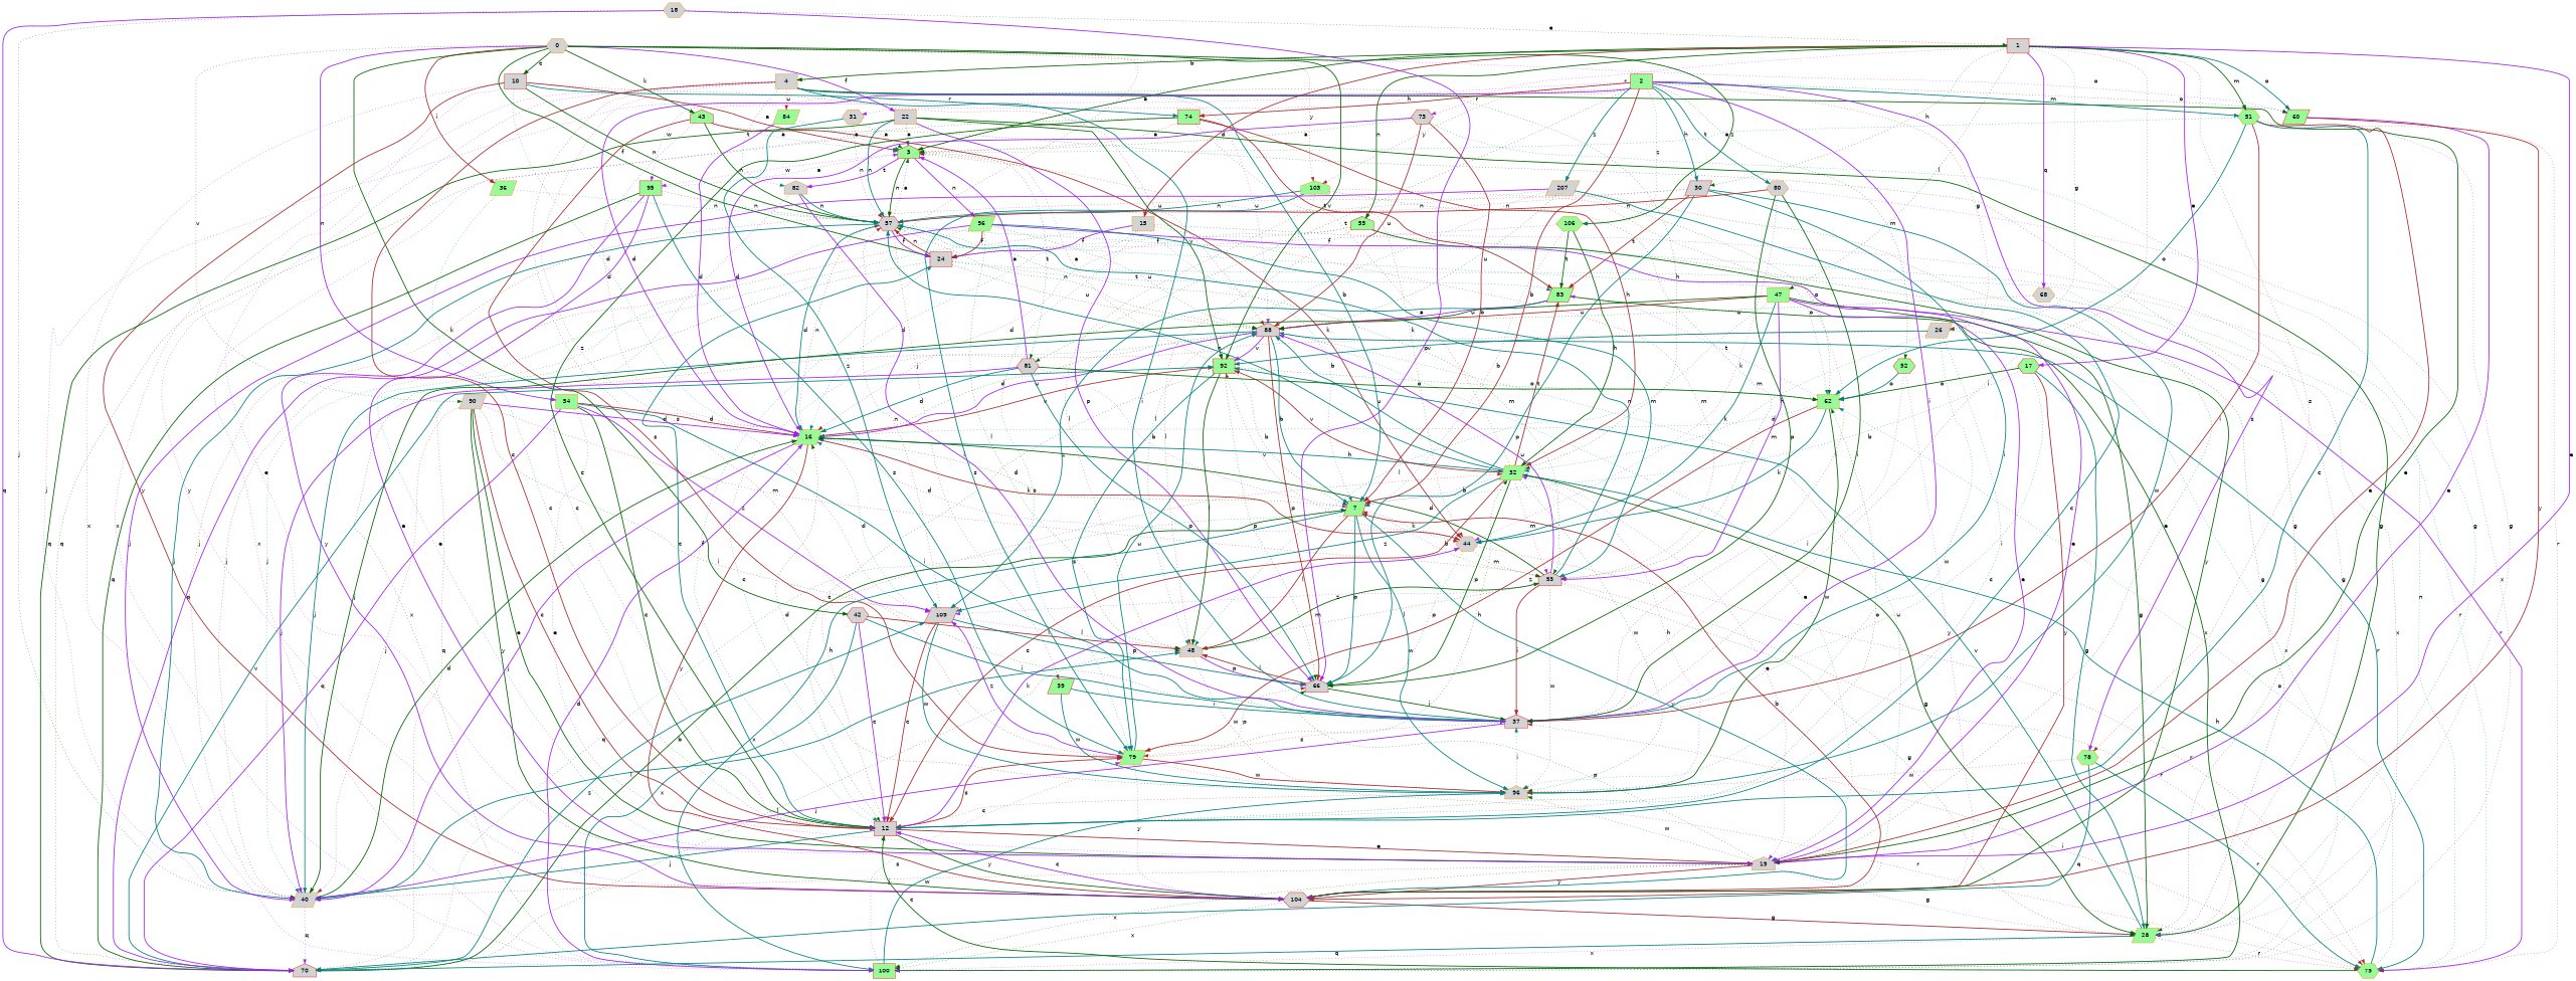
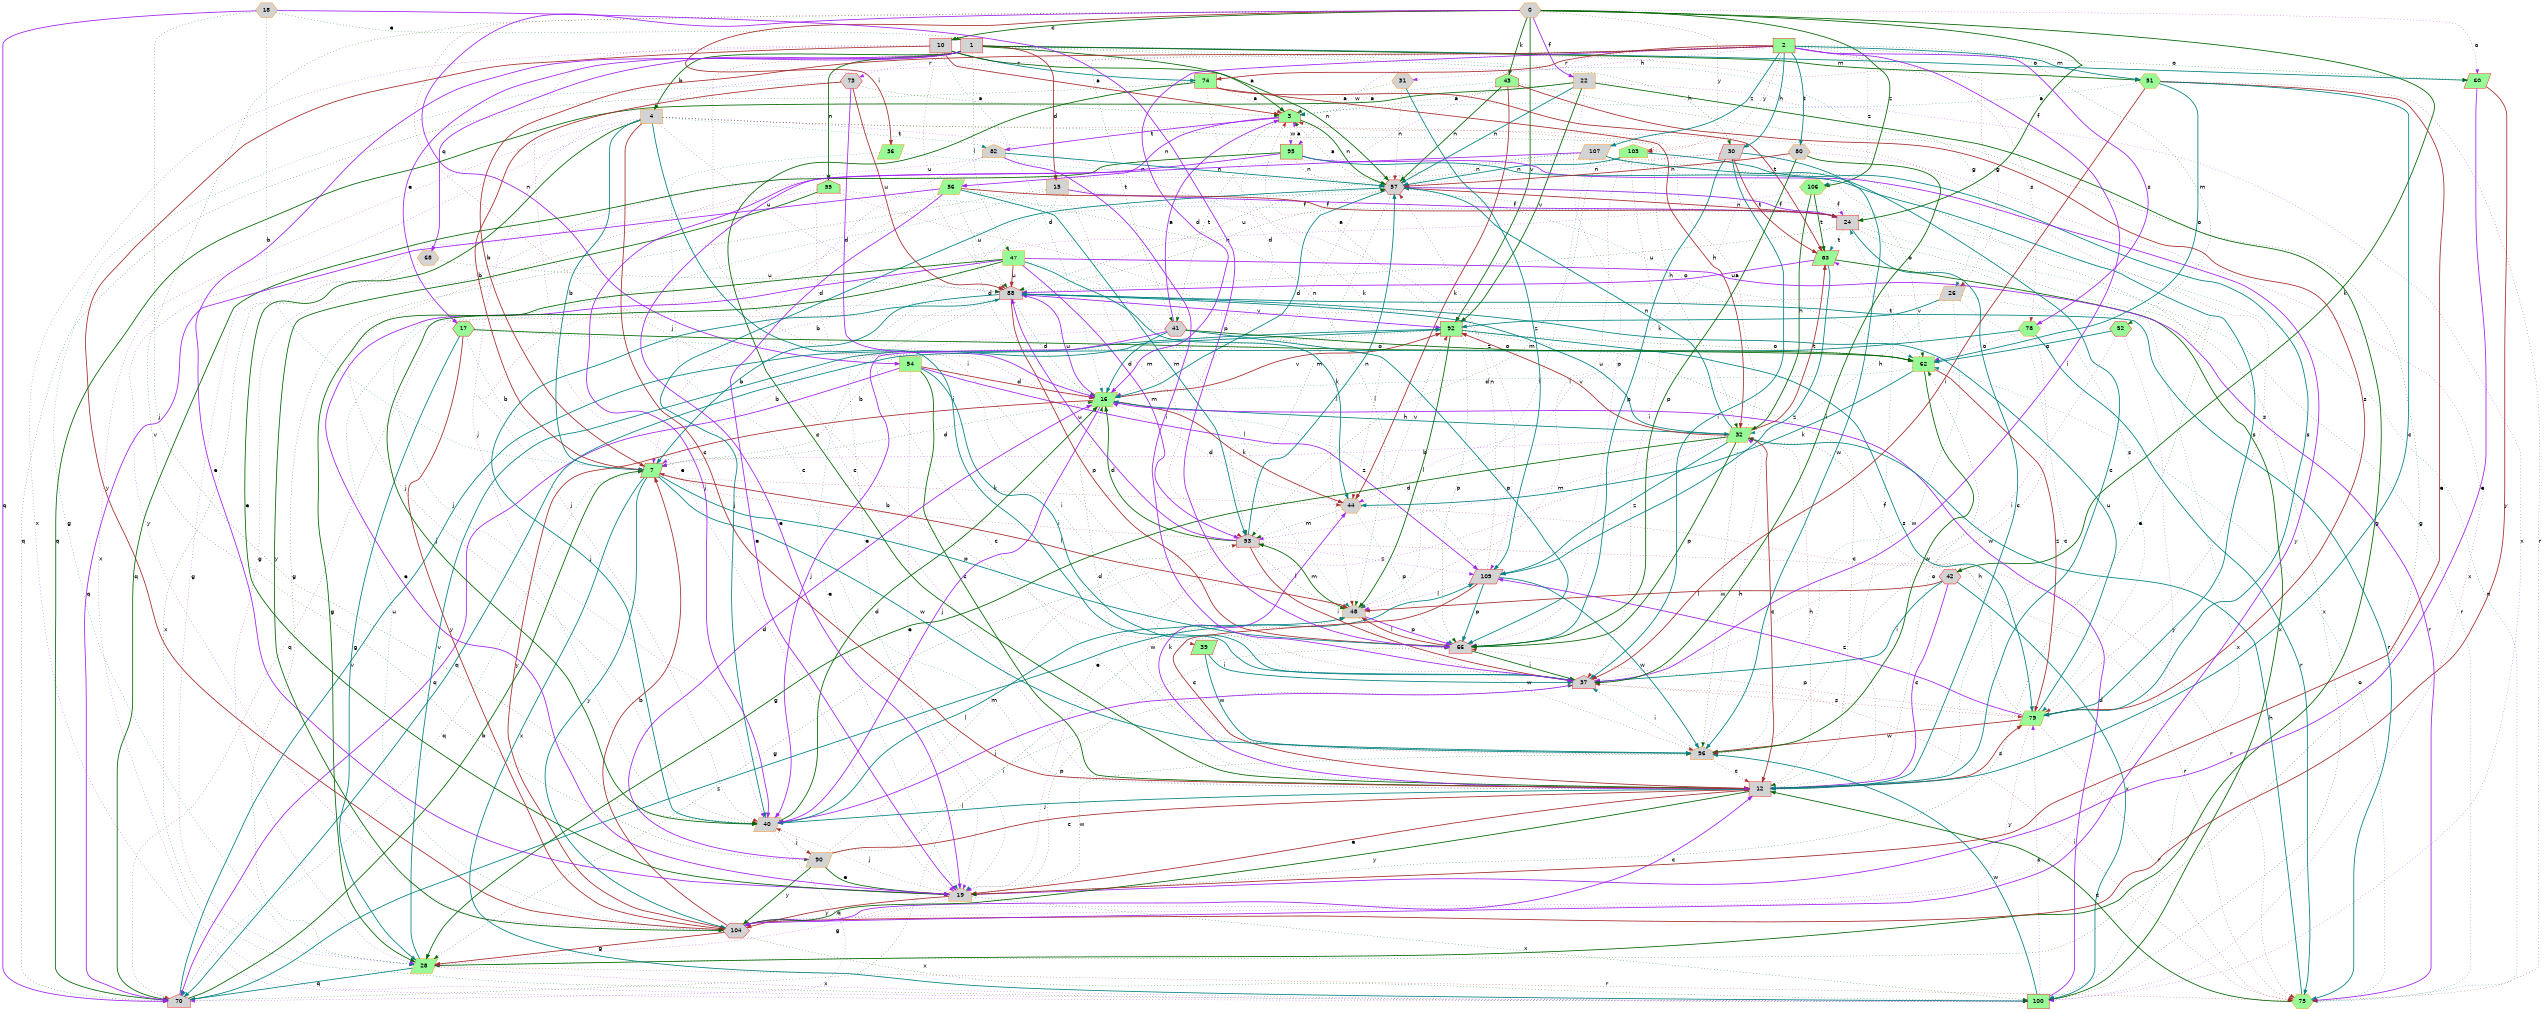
  strict digraph {
    fontname="DejaVu Sans"
    node [color=darkorange fillcolor=lightgrey fontname="DejaVu Sans" shape=hexagon style=filled]
    edge [color=teal fontname="DejaVu Sans" style=bold]
    10 [color=red shape=box]
    0
    22 [shape=box]
    24 [color=red shape=box]
    36 [fillcolor=palegreen shape=parallelogram]
    39 [color=red fillcolor=palegreen shape=parallelogram]
    42 [color=red]
    43 [color=red fillcolor=palegreen shape=house]
    54 [fillcolor=palegreen shape=box]
    60 [color=red fillcolor=palegreen shape=parallelogram]
    90 [shape=parallelogram]
    92 [color=red fillcolor=palegreen shape=box]
    103 [fillcolor=palegreen shape=house]
    106 [fillcolor=palegreen]
    3 [color=red fillcolor=palegreen shape=house]
    19 [shape=house]
    16 [fillcolor=palegreen shape=parallelogram]
    74 [color=red fillcolor=palegreen shape=box]
    57 [color=red]
    88 [color=red shape=house]
    100 [color=red fillcolor=palegreen shape=box]
    104 [color=red]
    66 [color=red shape=house]
    70 [color=red shape=house]
    28 [fillcolor=palegreen shape=parallelogram]
    12 [color=red shape=box]
    75 [fillcolor=palegreen]
    83 [color=red fillcolor=palegreen shape=parallelogram]
    37 [color=red shape=house]
    96 [shape=house]
    48 [shape=house]
    79 [fillcolor=palegreen shape=parallelogram]
    44
    109 [color=red shape=parallelogram]
    40 [shape=parallelogram]
    53 [color=red shape=house]
    7 [color=red fillcolor=palegreen shape=parallelogram]
    62 [fillcolor=palegreen shape=box]
    32 [fillcolor=palegreen shape=parallelogram]
    1 [color=red shape=box]
    4 [shape=box]
    15 [shape=box]
    17 [color=red fillcolor=palegreen]
    26 [shape=parallelogram]
    30 [color=red shape=parallelogram]
    47 [fillcolor=palegreen shape=box]
    51 [fillcolor=palegreen]
    55 [color=red fillcolor=palegreen shape=house]
    68
    73 [color=red]
    78 [fillcolor=palegreen]
-   81 [color=red]
+   81 [color=red label=41]
    95 [color=red fillcolor=palegreen shape=box]
    56 [fillcolor=palegreen shape=parallelogram]
    82 [shape=house]
-   84 [fillcolor=palegreen shape=parallelogram]
    18
    2 [color=red fillcolor=palegreen shape=box]
    31
    52 [color=red fillcolor=palegreen]
    80
-   107 [shape=parallelogram label=207]
+   107 [shape=parallelogram]
    10 -> 3 [color=brown label=a]
    10 -> 19 [color=purple label=e style=dotted]
    10 -> 16 [label=d style=dotted]
    10 -> 74 [label=r]
    10 -> 57 [color=darkgreen label=n]
    10 -> 88 [color=brown label=u style=dotted]
    10 -> 100 [color=purple label=x style=dotted]
    10 -> 104 [color=brown label=y]
    0 -> 10 [color=darkgreen label=c]
    0 -> 22 [color=purple label=f]
    0 -> 24 [color=darkgreen label=f]
    0 -> 36 [color=brown label=i]
    0 -> 39 [color=brown label=j style=dotted]
    0 -> 42 [color=darkgreen label=k]
    0 -> 43 [color=darkgreen label=k]
    0 -> 54 [color=purple label=n]
    0 -> 60 [color=purple label=o style=dotted]
    0 -> 90 [color=darkgreen label=v style=dotted]
    0 -> 92 [color=darkgreen label=v]
    0 -> 103 [color=brown label=y style=dotted]
    0 -> 106 [color=darkgreen label=z]
    22 -> 92 [color=darkgreen label=v]
    22 -> 3 [color=darkgreen label=a style=dotted]
    22 -> 57 [label=n]
    22 -> 100 [color=purple label=x style=dotted]
-   22 -> 66 [color=purple label=p]
+   22 -> 66 [color=purple label=p style=dotted]
    22 -> 70 [color=darkgreen label=q]
    22 -> 28 [color=darkgreen label=g]
    24 -> 57 [color=brown label=n]
    24 -> 88 [color=darkgreen label=u style=dotted]
    24 -> 100 [color=darkgreen label=x style=dotted]
    24 -> 12 [label=c]
    24 -> 75 [label=r style=dotted]
    24 -> 83 [label=t style=dotted]
    36 -> 57 [label=n style=dotted]
    36 -> 12 [label=c style=dotted]
    39 -> 37 [label=i]
    39 -> 96 [label=w]
    42 -> 100 [label=x]
    42 -> 12 [color=purple label=c]
    42 -> 37 [label=i]
    42 -> 48 [color=brown label=l]
    43 -> 3 [label=a style=dotted]
    43 -> 16 [color=purple label=d style=dotted]
    43 -> 57 [color=darkgreen label=n]
    43 -> 28 [color=darkgreen label=g style=dotted]
    43 -> 79 [color=brown label=s]
    43 -> 44 [color=brown label=k]
    54 -> 19 [color=purple label=e style=dotted]
    54 -> 16 [color=brown label=d]
    54 -> 70 [color=purple label=q]
    54 -> 12 [color=darkgreen label=c]
    54 -> 37 [label=i]
    54 -> 109 [color=purple label=z]
    60 -> 19 [color=purple label=e]
    60 -> 104 [color=brown label=y]
    90 -> 19 [color=darkgreen label=e]
    90 -> 16 [color=purple label=d]
    90 -> 104 [color=darkgreen label=y]
    90 -> 12 [color=brown label=c]
    90 -> 37 [color=darkgreen label=i style=dotted]
-   90 -> 40 [color=brown label=j style=dotted]
+   40 -> 90 [color=brown label=j style=dotted]
    90 -> 53 [color=brown label=m style=dotted]
    92 -> 3 [color=brown label=a style=dotted]
    92 -> 66 [color=darkgreen label=p style=dotted]
    92 -> 12 [color=darkgreen label=c style=dotted]
    92 -> 48 [color=darkgreen label=l]
    92 -> 79 [label=s]
    92 -> 7 [color=darkgreen label=b style=dotted]
    92 -> 62 [color=darkgreen label=o style=dotted]
    103 -> 57 [label=n]
    103 -> 37 [color=brown label=i style=dotted]
    103 -> 48 [color=brown label=l style=dotted]
    103 -> 79 [label=s]
    103 -> 53 [color=darkgreen label=m style=dotted]
    106 -> 24 [color=purple label=f style=dotted]
    106 -> 83 [color=darkgreen label=t]
    106 -> 7 [color=purple label=b style=dotted]
    106 -> 32 [color=darkgreen label=h]
    3 -> 57 [color=darkgreen label=n]
    3 -> 81 [color=darkgreen label=t style=dotted]
    3 -> 95 [color=purple label=w style=dotted]
    3 -> 56 [color=purple label=n]
    3 -> 82 [color=purple label=t]
    19 -> 100 [color=darkgreen label=x style=dotted]
    19 -> 104 [color=brown label=y]
    19 -> 66 [color=darkgreen label=p style=dotted]
    19 -> 28 [color=purple label=g style=dotted]
    19 -> 96 [color=darkgreen label=w style=dotted]
    19 -> 40 [color=brown label=j style=dotted]
    16 -> 92 [color=brown label=v]
    16 -> 57 [color=brown label=n style=dotted]
    16 -> 88 [color=purple label=u]
    16 -> 104 [color=brown label=y]
    16 -> 44 [color=brown label=k]
    16 -> 40 [color=purple label=j]
    16 -> 32 [label=h]
    74 -> 3 [color=brown label=a style=dotted]
    74 -> 70 [color=darkgreen label=q style=dotted]
    74 -> 12 [color=darkgreen label=c]
    74 -> 83 [color=brown label=t]
    74 -> 44 [color=brown label=k style=dotted]
    74 -> 32 [color=brown label=h]
    57 -> 24 [color=purple label=f]
    57 -> 3 [color=darkgreen label=a style=dotted]
    57 -> 19 [label=e style=dotted]
    57 -> 16 [label=d]
    57 -> 40 [label=j]
    57 -> 53 [color=darkgreen label=m style=dotted]
    57 -> 62 [label=o style=dotted]
    88 -> 92 [color=purple label=v]
    88 -> 19 [label=e style=dotted]
    88 -> 16 [color=darkgreen label=d style=dotted]
    88 -> 57 [color=darkgreen label=n style=dotted]
    88 -> 66 [color=brown label=p]
    88 -> 12 [label=c style=dotted]
    88 -> 75 [label=r]
    88 -> 40 [label=j]
    88 -> 7 [label=b]
    100 -> 16 [color=purple label=d]
    100 -> 96 [label=w]
    100 -> 79 [color=purple label=s style=dotted]
    104 -> 88 [label=u style=dotted]
    104 -> 100 [color=darkgreen label=x style=dotted]
    104 -> 28 [color=brown label=g]
    104 -> 12 [color=purple label=c]
    104 -> 7 [color=brown label=b]
    66 -> 37 [color=darkgreen label=i]
    66 -> 48 [color=brown label=l]
    70 -> 92 [label=v]
    70 -> 48 [color=darkgreen label=l style=dotted]
    70 -> 109 [label=z]
    70 -> 7 [color=darkgreen label=b]
    28 -> 92 [label=v]
    28 -> 100 [color=purple label=x style=dotted]
    28 -> 70 [label=q]
    28 -> 75 [color=brown label=r style=dotted]
    12 -> 24 [label=f style=dotted]
    12 -> 19 [color=brown label=e]
    12 -> 104 [color=darkgreen label=y]
    12 -> 79 [color=brown label=s]
    12 -> 44 [color=purple label=k]
    12 -> 40 [label=j]
    12 -> 62 [color=darkgreen label=o style=dotted]
    12 -> 32 [color=brown label=h style=dotted]
    75 -> 57 [label=n style=dotted]
    75 -> 12 [color=darkgreen label=c]
    75 -> 37 [color=brown label=i style=dotted]
    75 -> 62 [label=o style=dotted]
    75 -> 32 [label=h]
    83 -> 88 [color=purple label=u]
    83 -> 100 [color=darkgreen label=x]
    83 -> 109 [label=z]
    37 -> 79 [color=brown label=s style=dotted]
    37 -> 40 [color=purple label=j]
    96 -> 16 [color=darkgreen label=d style=dotted]
    96 -> 12 [color=brown label=c style=dotted]
    96 -> 37 [label=i style=dotted]
    96 -> 32 [color=purple label=h style=dotted]
    48 -> 66 [color=purple label=p]
    48 -> 96 [color=brown label=w style=dotted]
    48 -> 53 [color=darkgreen label=m]
    79 -> 88 [label=u]
    79 -> 104 [color=purple label=y style=dotted]
    79 -> 66 [color=brown label=p style=dotted]
    79 -> 75 [color=brown label=r style=dotted]
    79 -> 96 [color=brown label=w]
    79 -> 109 [color=purple label=z]
    79 -> 32 [color=darkgreen label=h style=dotted]
    44 -> 92 [color=brown label=v style=dotted]
    44 -> 16 [color=purple label=d style=dotted]
    44 -> 66 [label=p style=dotted]
    44 -> 75 [color=brown label=r style=dotted]
    44 -> 53 [color=darkgreen label=m style=dotted]
    109 -> 16 [label=d style=dotted]
    109 -> 57 [color=brown label=n style=dotted]
    109 -> 66 [label=p]
    109 -> 12 [color=brown label=c]
    109 -> 96 [label=w]
    109 -> 48 [color=purple label=l style=dotted]
    40 -> 16 [color=darkgreen label=d]
    40 -> 70 [color=purple label=q style=dotted]
    40 -> 48 [label=l]
    53 -> 16 [color=darkgreen label=d]
    53 -> 57 [label=n]
    53 -> 88 [color=purple label=u]
    53 -> 28 [color=darkgreen label=g style=dotted]
    53 -> 75 [color=brown label=r style=dotted]
    53 -> 37 [color=brown label=i]
    53 -> 96 [color=brown label=w style=dotted]
    53 -> 48 [color=darkgreen label=l style=dotted]
    53 -> 109 [color=purple label=z style=dotted]
    53 -> 7 [color=brown label=b style=dotted]
    7 -> 16 [color=darkgreen label=d style=dotted]
    7 -> 100 [label=x]
    7 -> 104 [label=y]
    7 -> 66 [label=p]
    7 -> 70 [label=q style=dotted]
    7 -> 96 [label=w]
    7 -> 48 [color=brown label=l]
    7 -> 44 [color=brown label=k style=dotted]
    62 -> 16 [label=d style=dotted]
    62 -> 83 [color=purple label=t style=dotted]
    62 -> 96 [color=darkgreen label=w]
    62 -> 79 [color=brown label=z]
    62 -> 44 [label=k]
    32 -> 92 [color=brown label=v]
    32 -> 3 [color=brown label=a style=dotted]
    32 -> 19 [color=purple label=e style=dotted]
    32 -> 57 [label=n]
    32 -> 88 [label=u]
    32 -> 66 [color=darkgreen label=p]
    32 -> 28 [color=darkgreen label=g]
    32 -> 12 [color=brown label=c]
    32 -> 83 [color=brown label=t]
    32 -> 96 [color=darkgreen label=w style=dotted]
    32 -> 109 [label=z]
    32 -> 53 [color=purple label=m style=dotted]
    32 -> 7 [color=purple label=b style=dotted]
    1 -> 60 [label=o]
    1 -> 3 [color=darkgreen label=a]
    1 -> 19 [color=purple label=e]
    1 -> 37 [color=brown label=i style=dotted]
    1 -> 4 [color=darkgreen label=b]
    1 -> 15 [color=brown label=d]
    1 -> 17 [color=purple label=e]
    1 -> 26 [label=g style=dotted]
    1 -> 30 [color=darkgreen label=h style=dotted]
    1 -> 47 [color=darkgreen label=l style=dotted]
    1 -> 51 [color=darkgreen label=m]
    1 -> 55 [color=darkgreen label=n]
    1 -> 68 [color=purple label=q]
    1 -> 73 [color=purple label=r style=dotted]
    1 -> 78 [color=brown label=s style=dotted]
    4 -> 19 [color=darkgreen label=e]
    4 -> 88 [color=purple label=u style=dotted]
    4 -> 100 [color=purple label=x style=dotted]
    4 -> 104 [color=purple label=y style=dotted]
    4 -> 12 [color=brown label=c]
    4 -> 37 [label=i]
    4 -> 79 [color=brown label=s style=dotted]
    4 -> 109 [color=purple label=z style=dotted]
    4 -> 7 [label=b]
    4 -> 32 [color=darkgreen label=h style=dotted]
    4 -> 82 [label=t style=dotted]
-   4 -> 84 [color=brown label=u style=dotted]
    15 -> 24 [color=purple label=f]
    15 -> 16 [label=d style=dotted]
    15 -> 28 [color=darkgreen label=g style=dotted]
    15 -> 79 [label=s style=dotted]
    15 -> 40 [label=j style=dotted]
    15 -> 53 [color=brown label=m style=dotted]
    17 -> 104 [color=brown label=y]
    17 -> 28 [label=g]
    17 -> 37 [label=i style=dotted]
    17 -> 7 [label=b style=dotted]
    17 -> 62 [color=darkgreen label=o]
    26 -> 92 [label=v]
    26 -> 100 [label=x style=dotted]
    26 -> 70 [color=brown label=q style=dotted]
    26 -> 12 [label=c style=dotted]
    26 -> 96 [label=w style=dotted]
    26 -> 32 [label=h style=dotted]
    30 -> 57 [color=purple label=n style=dotted]
    30 -> 66 [label=p]
    30 -> 83 [color=brown label=t]
    30 -> 37 [label=i]
    30 -> 96 [label=w]
    30 -> 40 [color=brown label=j style=dotted]
    47 -> 19 [color=purple label=e]
    47 -> 88 [color=brown label=u]
    47 -> 28 [color=darkgreen label=g]
    47 -> 75 [color=purple label=r]
    47 -> 48 [label=l style=dotted]
    47 -> 44 [label=k]
    47 -> 40 [color=darkgreen label=j]
    47 -> 53 [color=purple label=m]
    51 -> 3 [label=a style=dotted]
    51 -> 19 [color=brown label=e]
    51 -> 12 [label=c]
    51 -> 75 [color=brown label=r style=dotted]
    51 -> 37 [color=brown label=i]
    51 -> 62 [label=o]
    55 -> 24 [label=f style=dotted]
    55 -> 16 [color=brown label=d style=dotted]
    55 -> 104 [color=darkgreen label=y]
    55 -> 28 [color=purple label=g style=dotted]
    55 -> 48 [color=brown label=l style=dotted]
    68 -> 88 [color=darkgreen label=u style=dotted]
    68 -> 100 [color=darkgreen label=x style=dotted]
    73 -> 3 [color=darkgreen label=a style=dotted]
    73 -> 16 [color=purple label=d]
    73 -> 88 [color=brown label=u]
    73 -> 28 [label=g style=dotted]
    73 -> 7 [color=brown label=b]
    78 -> 70 [label=q]
    78 -> 75 [label=r]
    78 -> 96 [color=brown label=w style=dotted]
+   78 -> 62 [color=purple label=o style=dotted]
    81 -> 3 [color=purple label=a]
    81 -> 16 [label=d]
    81 -> 66 [label=p]
    81 -> 40 [color=purple label=j]
    81 -> 7 [color=purple label=b style=dotted]
    81 -> 62 [color=darkgreen label=o]
    95 -> 3 [color=purple label=a style=dotted]
    95 -> 19 [color=purple label=e]
    95 -> 57 [color=darkgreen label=n style=dotted]
    95 -> 104 [color=purple label=y]
    95 -> 70 [color=darkgreen label=q]
    95 -> 79 [label=s]
    56 -> 24 [color=brown label=f]
    56 -> 19 [color=purple label=e]
    56 -> 88 [color=darkgreen label=u style=dotted]
    56 -> 70 [color=purple label=q]
    56 -> 48 [color=darkgreen label=l style=dotted]
    56 -> 40 [color=brown label=j style=dotted]
    56 -> 53 [label=m]
    82 -> 57 [label=n]
-   51 -> 28 [color=purple label=g style=dotted]
+   82 -> 28 [color=purple label=g style=dotted]
    82 -> 12 [color=purple label=c style=dotted]
    82 -> 37 [color=purple label=i]
-   84 -> 3 [label=a style=dotted]
-   84 -> 16 [color=purple label=d]
    18 -> 66 [color=purple label=p]
    18 -> 70 [color=purple label=q]
    18 -> 40 [color=darkgreen label=j style=dotted]
-   15 -> 7 [label=b style=dotted]
+   18 -> 7 [label=b style=dotted]
    18 -> 1 [color=darkgreen label=e style=dotted]
    2 -> 60 [color=darkgreen label=o style=dotted]
    2 -> 103 [color=brown label=y style=dotted]
    2 -> 106 [label=z style=dotted]
    2 -> 16 [color=purple label=d]
    2 -> 74 [color=brown label=r]
    2 -> 37 [color=purple label=i]
    2 -> 40 [color=purple label=j style=dotted]
    2 -> 7 [color=brown label=b]
    2 -> 26 [color=brown label=g style=dotted]
    2 -> 30 [label=h]
    2 -> 51 [label=m]
    2 -> 78 [color=purple label=s]
    2 -> 81 [color=darkgreen label=t style=dotted]
    2 -> 95 [color=purple label=w style=dotted]
    2 -> 31 [color=purple label=h style=dotted]
    2 -> 52 [color=darkgreen label=m style=dotted]
    2 -> 80 [label=t]
    2 -> 107 [label=z]
    31 -> 3 [color=darkgreen label=a style=dotted]
    31 -> 57 [color=brown label=n style=dotted]
    31 -> 109 [label=z]
    52 -> 104 [color=purple label=y style=dotted]
    52 -> 37 [color=purple label=i style=dotted]
    52 -> 62 [label=o]
    80 -> 57 [color=brown label=n]
    80 -> 100 [color=purple label=x style=dotted]
    80 -> 66 [color=darkgreen label=p]
    80 -> 37 [color=darkgreen label=i]
    80 -> 44 [color=purple label=k style=dotted]
    107 -> 19 [color=darkgreen label=e style=dotted]
    107 -> 57 [label=n style=dotted]
    107 -> 88 [color=darkgreen label=u style=dotted]
    107 -> 12 [label=c]
    107 -> 48 [label=l style=dotted]
    107 -> 40 [color=purple label=j]
    107 -> 62 [color=darkgreen label=o style=dotted]
  }
